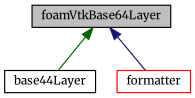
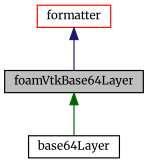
  digraph {
    fontname=Merriweather
    node [color=black fontname=Merriweather fontsize=10 shape=record]
    edge [dir=back fontname=Merriweather fontsize=10 labelfontname=Helvetica labelfontsize=10 style=solid]
    n1 [fillcolor=grey75 fontcolor=black height=0.2 label=foamVtkBase64Layer style=filled width=0.4]
-   n2 [height=0.2 label=base44Layer width=0.4]
+   n2 [height=0.2 label=base64Layer width=0.4]
    n3 [color=red height=0.2 label=formatter width=0.4]
    n1 -> n2 [color=darkgreen]
-   n1 -> n3 [color=midnightblue]
+   n3 -> n1 [color=midnightblue]
  }
